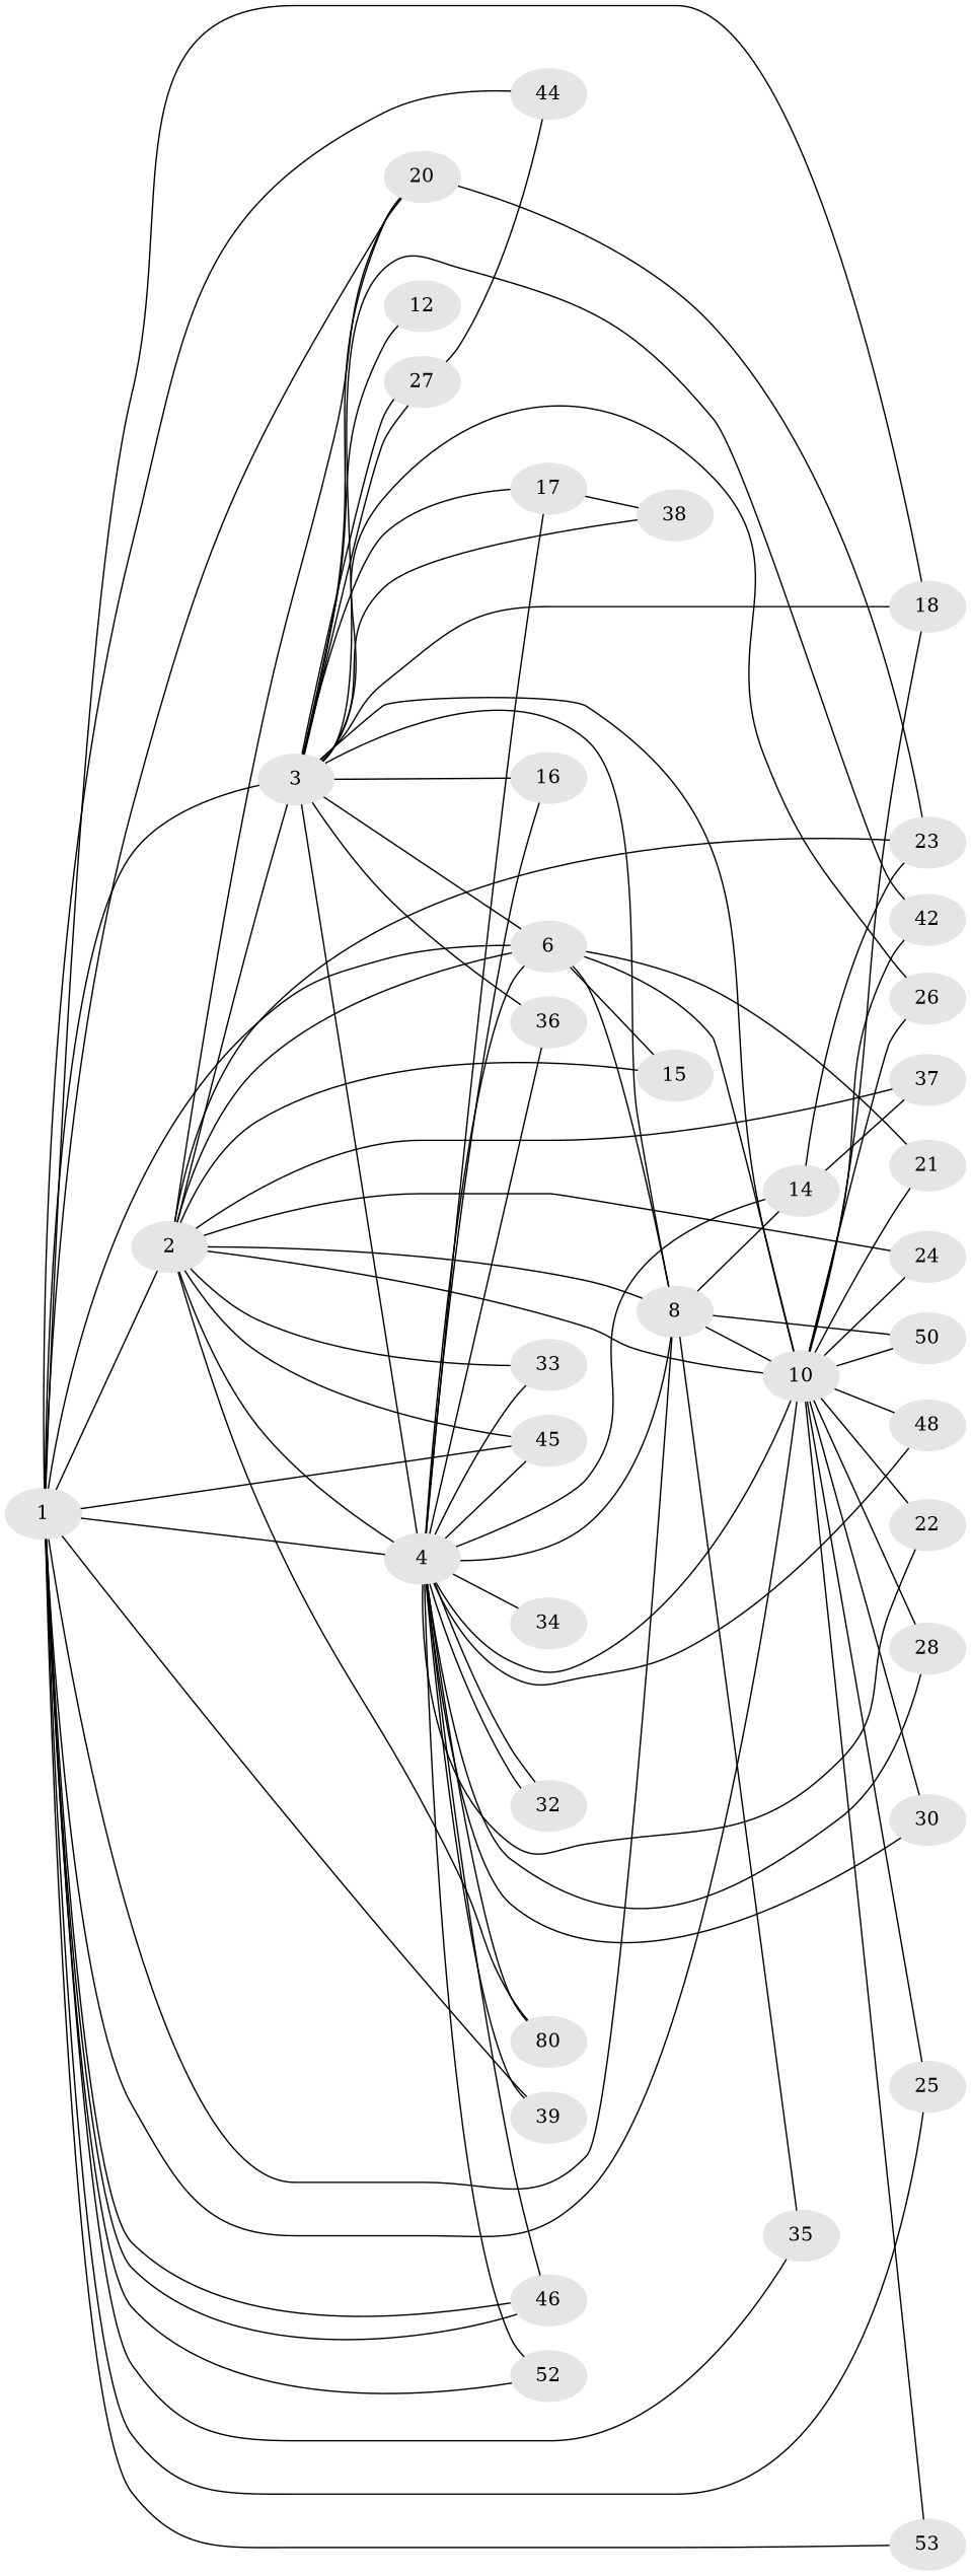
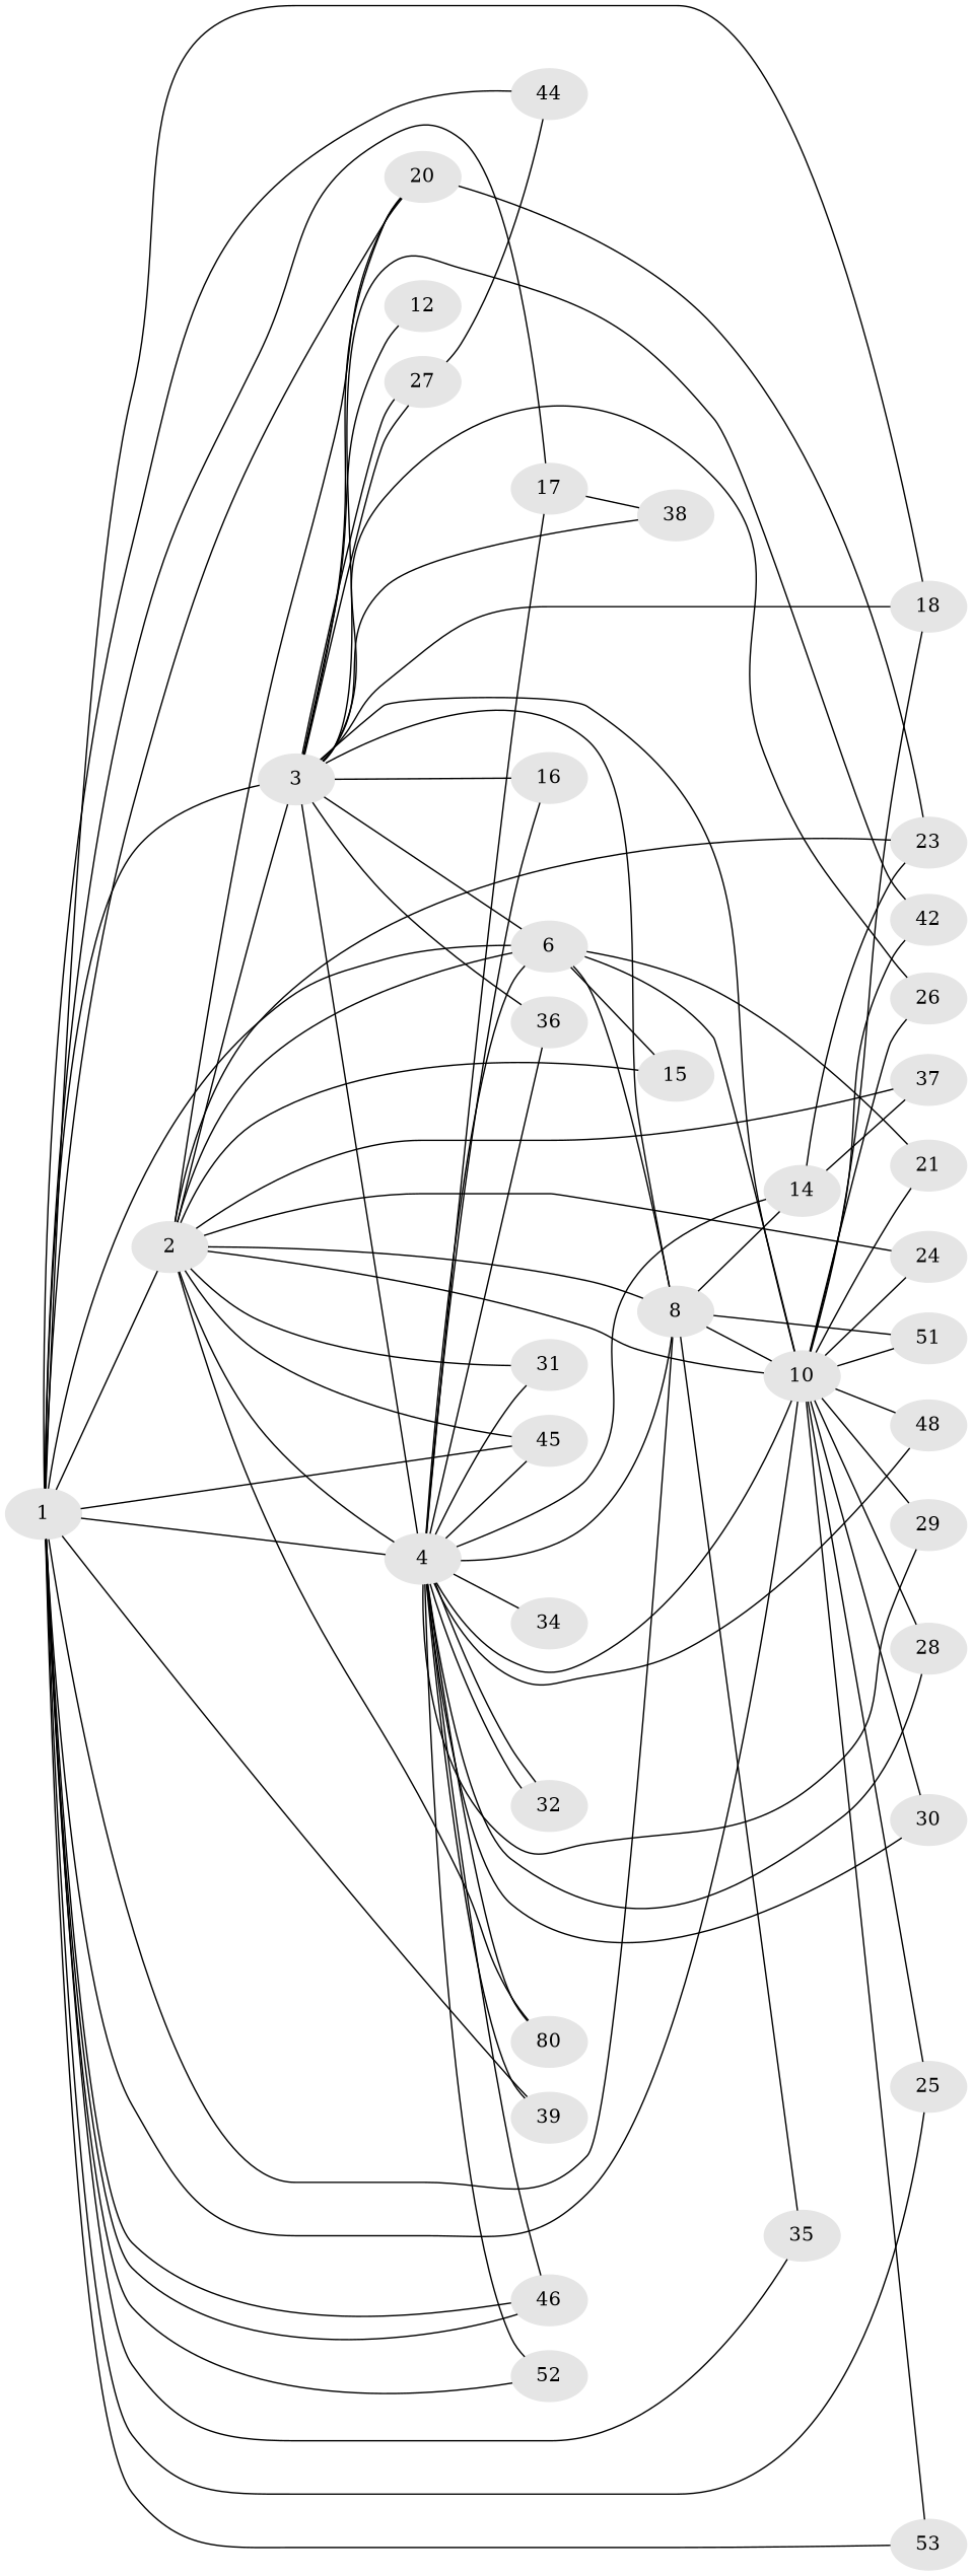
  graph {
    rankdir=LR
    node [color=gray90 style=filled]
    1 [super="+13"]
    2 [super="+9"]
    3 [super="+5"]
    4 [super="+7"]
    6
    8 [super="+19"]
    10 [super="+11"]
    17
    18 [super="+31"]
    20 [super="+41"]
    25
    35
    39
    44
    45 [super="+51"]
    46 [super="+49"]
    52
    53
    15 [super="+43"]
    23 [super="+29"]
    24
-   33
+   33 [label=31]
    37
    n24 [label=80]
    12
    16
    26
    27
    36
    38
    42
    14 [super="+47"]
-   22
+   22 [label=29]
    28
    30
    32
    34
    48
    21
-   50
+   50 [label=51]
    1 -- 2 [weight=2]
    1 -- 3 [weight=3]
    1 -- 4 [weight=2]
    1 -- 6
    1 -- 8
    1 -- 10
-   3 -- 17
+   1 -- 17
    1 -- 18
    1 -- 20
    1 -- 25
    1 -- 35
    1 -- 39
    1 -- 44
    1 -- 45
    1 -- 46
    1 -- 46
    1 -- 52
    1 -- 53
    2 -- 3 [weight=4]
    2 -- 4 [weight=4]
    2 -- 6 [weight=2]
    2 -- 8 [weight=3]
    2 -- 10 [weight=2]
    2 -- 20
    2 -- 45
    2 -- 15 [weight=2]
    2 -- 23
    2 -- 24
    2 -- 33
    2 -- 37
    2 -- n24
    3 -- 4 [weight=4]
    3 -- 6 [weight=2]
    3 -- 8 [weight=2]
    3 -- 10 [weight=2]
    3 -- 18
    3 -- 20
    3 -- 12
    3 -- 16
    3 -- 26
    3 -- 27
    3 -- 27
    3 -- 36
    3 -- 38
    3 -- 42
    4 -- 6 [weight=2]
    4 -- 8 [weight=2]
    4 -- 10 [weight=2]
    4 -- 17
    4 -- 39
    4 -- 45
    4 -- 46
    4 -- 52
    4 -- 33
    4 -- n24
    4 -- 16
    4 -- 36
    4 -- 14
    4 -- 22
    4 -- 28
    4 -- 30
    4 -- 32
    4 -- 32
    4 -- 34 [weight=2]
    4 -- 48
    6 -- 8
    6 -- 10
    6 -- 15
    6 -- 21
    8 -- 10 [weight=2]
    8 -- 35
    8 -- 14 [weight=2]
    8 -- 50
    10 -- 18
    10 -- 25
    10 -- 53
    10 -- 24
    10 -- 26
    10 -- 42
    10 -- 22
    10 -- 28
    10 -- 30
    10 -- 48
    10 -- 21
    10 -- 50
    17 -- 38
    20 -- 23
    27 -- 44
    14 -- 23
    14 -- 37
  }
